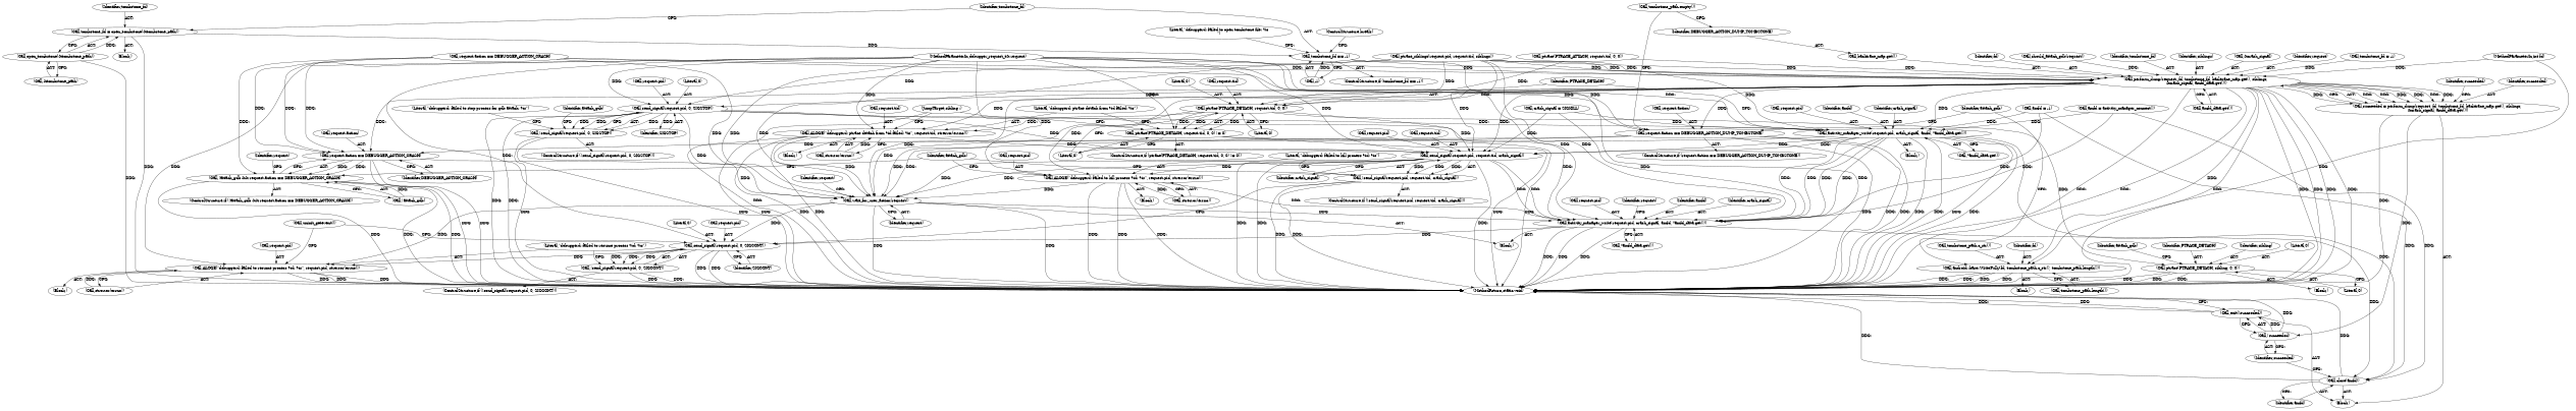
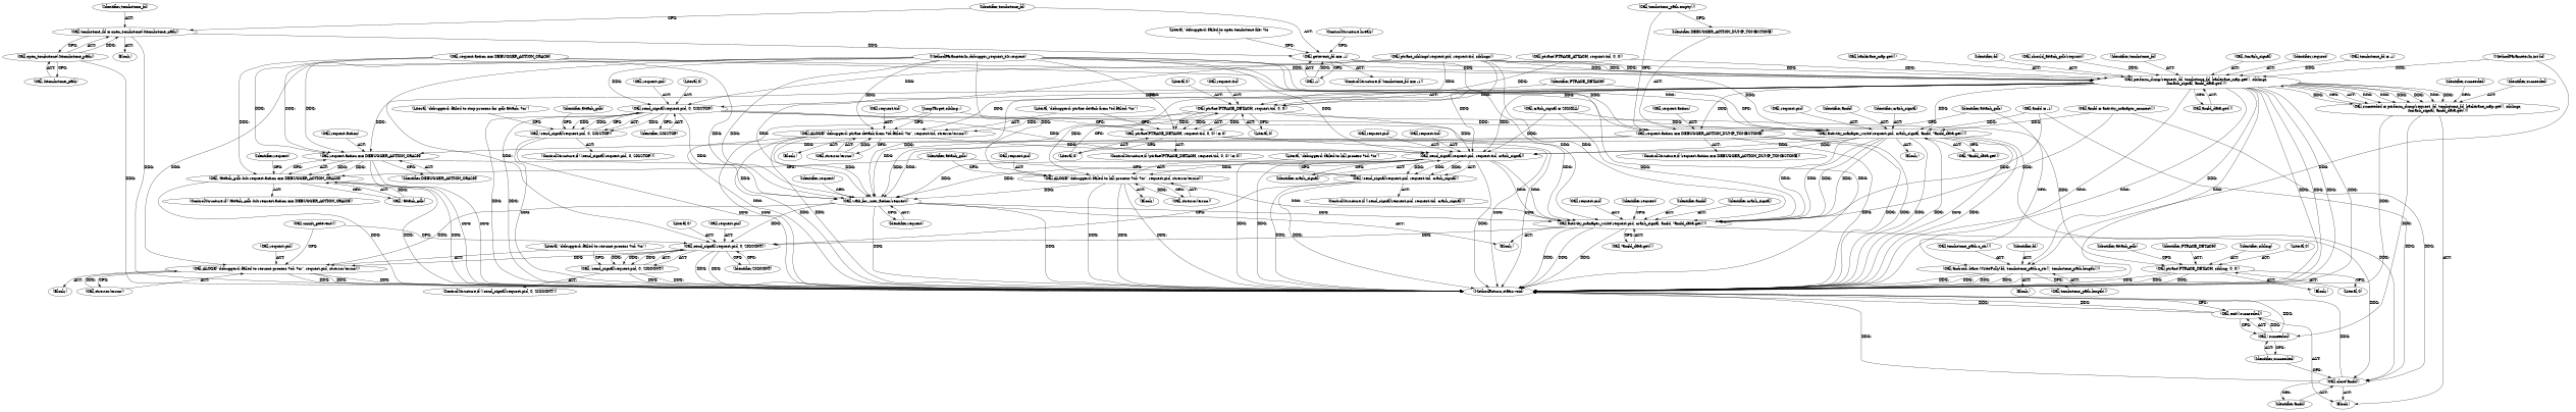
  digraph {
    n1 [label="(Call,tombstone_fd = open_tombstone(&tombstone_path))"]
    n2 [label="(Call,open_tombstone(&tombstone_path))"]
-   n3 [label="(Call,tombstone_fd == -1)"]
+   n3 [label="(Call,getevent_fd == -1)"]
    n4 [label="(Block,)"]
    n5 [label="(MethodReturn,static void)"]
    n6 [label="(Call,&tombstone_path)"]
    n7 [label="(Call,perform_dump(request, fd, tombstone_fd, backtrace_map.get(), siblings,\n &crash_signal, amfd_data.get()))"]
    n8 [label="(ControlStructure,if (tombstone_fd == -1))"]
    n9 [label="(Call,-1)"]
    n10 [label="(Call,exit(!succeeded))"]
    n11 [label="(Call,succeeded = perform_dump(request, fd, tombstone_fd, backtrace_map.get(), siblings,\n &crash_signal, amfd_data.get()))"]
    n12 [label="(Call,request.action == DEBUGGER_ACTION_DUMP_TOMBSTONE)"]
    n13 [label="(Call,request.action == DEBUGGER_ACTION_CRASH)"]
    n14 [label="(Call,wait_for_user_action(request))"]
    n15 [label="(Call,android::base::WriteFully(fd, tombstone_path.c_str(), tombstone_path.length()))"]
    n16 [label="(Call,send_signal(request.pid, 0, SIGSTOP))"]
    n17 [label="(Call,activity_manager_write(request.pid, crash_signal, amfd, *amfd_data.get()))"]
    n18 [label="(Call,send_signal(request.pid, request.tid, crash_signal))"]
    n19 [label="(Call,ALOGE(\"debuggerd: failed to kill process %d: %s\", request.pid, strerror(errno)))"]
    n20 [label="(Call,ptrace(PTRACE_DETACH, request.tid, 0, 0))"]
    n21 [label="(Call,ALOGE(\"debuggerd: ptrace detach from %d failed: %s\", request.tid, strerror(errno)))"]
    n22 [label="(Call,amfd_data.get())"]
    n23 [label="(Call,!succeeded)"]
    n24 [label="(Block,)"]
    n25 [label="(ControlStructure,if (request.action == DEBUGGER_ACTION_DUMP_TOMBSTONE))"]
    n26 [label="(Call,!attach_gdb && request.action == DEBUGGER_ACTION_CRASH)"]
    n27 [label="(Identifier,DEBUGGER_ACTION_CRASH)"]
    n28 [label="(Call,activity_manager_write(request.pid, crash_signal, amfd, *amfd_data.get()))"]
    n29 [label="(Call,send_signal(request.pid, 0, SIGCONT))"]
    n30 [label="(Call,ALOGE(\"debuggerd: failed to resume process %d: %s\", request.pid, strerror(errno)))"]
    n31 [label="(Identifier,request)"]
    n32 [label="(Block,)"]
    n33 [label="(Block,)"]
    n34 [label="(Call,tombstone_path.length())"]
    n35 [label="(Call,!send_signal(request.pid, 0, SIGSTOP))"]
    n36 [label="(Identifier,SIGSTOP)"]
    n37 [label="(Call,close(amfd))"]
    n38 [label="(Block,)"]
    n39 [label="(Call,*amfd_data.get())"]
    n40 [label="(Call,!send_signal(request.pid, request.tid, crash_signal))"]
    n41 [label="(Identifier,crash_signal)"]
    n42 [label="(Block,)"]
    n43 [label="(Call,strerror(errno))"]
    n44 [label="(Call,ptrace(PTRACE_DETACH, request.tid, 0, 0) != 0)"]
    n45 [label="(Call,ptrace(PTRACE_DETACH, sibling, 0, 0))"]
    n46 [label="(Literal,0)"]
    n47 [label="(Block,)"]
    n48 [label="(Call,strerror(errno))"]
    n49 [label="(Identifier,succeeded)"]
    n50 [label="(Identifier,DEBUGGER_ACTION_DUMP_TOMBSTONE)"]
    n51 [label="(ControlStructure,if (!attach_gdb && request.action == DEBUGGER_ACTION_CRASH))"]
    n52 [label="(Call,!attach_gdb)"]
    n53 [label="(Call,*amfd_data.get())"]
    n54 [label="(Call,!send_signal(request.pid, 0, SIGCONT))"]
    n55 [label="(Identifier,SIGCONT)"]
    n56 [label="(Call,strerror(errno))"]
    n57 [label="(Block,)"]
    n58 [label="(Identifier,amfd)"]
    n59 [label="(ControlStructure,if (!send_signal(request.pid, 0, SIGCONT)))"]
    n60 [label="(ControlStructure,if (!send_signal(request.pid, 0, SIGSTOP)))"]
    n61 [label="(ControlStructure,if (!send_signal(request.pid, request.tid, crash_signal)))"]
    n62 [label="(Literal,0)"]
    n63 [label="(ControlStructure,if (ptrace(PTRACE_DETACH, request.tid, 0, 0) != 0))"]
    n64 [label="(Literal,0)"]
    n65 [label="(Block,)"]
    n66 [label="(Call,crash_signal = SIGKILL)"]
    n67 [label="(Literal,\"debuggerd: failed to open tombstone file: %s\n\")"]
    n68 [label="(Identifier,amfd)"]
    n69 [label="(Call,should_attach_gdb(request))"]
    n70 [label="(Identifier,amfd)"]
    n71 [label="(Identifier,request)"]
    n72 [label="(Literal,\"debuggerd: ptrace detach from %d failed: %s\")"]
    n73 [label="(Identifier,succeeded)"]
    n74 [label="(Literal,\"debuggerd: failed to stop process for gdb attach: %s\")"]
    n75 [label="(Identifier,attach_gdb)"]
    n76 [label="(Literal,0)"]
    n77 [label="(Call,tombstone_fd = -1)"]
    n78 [label="(Call,request.pid)"]
    n79 [label="(Identifier,crash_signal)"]
    n80 [label="(Call,request.pid)"]
    n81 [label="(Call,request.action)"]
    n82 [label="(Identifier,fd)"]
    n83 [label="(Identifier,tombstone_fd)"]
    n84 [label="(Call,uninit_getevent())"]
    n85 [label="(Identifier,attach_gdb)"]
    n86 [label="(Literal,0)"]
    n87 [label="(Call,ptrace(PTRACE_ATTACH, request.tid, 0, 0))"]
    n88 [label="(Literal,0)"]
    n89 [label="(Call,request.pid)"]
    n90 [label="(Identifier,PTRACE_DETACH)"]
    n91 [label="(Call,request.pid)"]
    n92 [label="(Identifier,request)"]
    n93 [label="(Identifier,crash_signal)"]
    n94 [label="(Call,request.tid)"]
    n95 [label="(Literal,\"debuggerd: failed to kill process %d: %s\")"]
    n96 [label="(Call,request.pid)"]
    n97 [label="(ControlStructure,break;)"]
    n98 [label="(Call,backtrace_map.get())"]
    n99 [label="(Identifier,attach_gdb)"]
    n100 [label="(Identifier,tombstone_fd)"]
    n101 [label="(Call,request.pid)"]
    n102 [label="(Call,request.pid)"]
    n103 [label="(Call,request.tid)"]
    n104 [label="(Call,request.tid)"]
    n105 [label="(Call,amfd = -1)"]
    n106 [label="(Identifier,succeeded)"]
    n107 [label="(Call,tombstone_path.c_str())"]
    n108 [label="(Identifier,fd)"]
-   n109 [label="(Identifier,siblings)"]
    n110 [label="(Call,request.action)"]
    n111 [label="(Call,request.action == DEBUGGER_ACTION_CRASH)"]
    n112 [label="(Call,ptrace_siblings(request.pid, request.tid, siblings))"]
    n113 [label="(Identifier,sibling)"]
    n114 [label="(Call,&crash_signal)"]
    n115 [label="(JumpTarget,sibling :)"]
    n116 [label="(MethodParameterIn,debugger_request_t& request)"]
    n117 [label="(Call,amfd = activity_manager_connect())"]
    n118 [label="(Call,tombstone_path.empty())"]
    n119 [label="(Identifier,request)"]
    n120 [label="(MethodParameterIn,int fd)"]
    n121 [label="(Identifier,tombstone_fd)"]
    n122 [label="(Literal,0)"]
    n123 [label="(Identifier,request)"]
    n124 [label="(Identifier,PTRACE_DETACH)"]
    n125 [label="(Identifier,attach_gdb)"]
    n126 [label="(Literal,\"debuggerd: failed to resume process %d: %s\")"]
    n1 -> n2 [label="CFG: "]
    n1 -> n3 [label="DDG: "]
    n1 -> n4 [label="AST: "]
    n1 -> n5 [label="DDG: "]
    n2 -> n1 [label="AST: "]
    n2 -> n1 [label="DDG: "]
    n2 -> n5 [label="DDG: "]
    n2 -> n6 [label="CFG: "]
    n3 -> n5 [label="DDG: "]
    n3 -> n7 [label="DDG: "]
    n3 -> n8 [label="AST: "]
    n3 -> n9 [label="CFG: "]
    n5 -> n10 [label="CFG: "]
    n6 -> n2 [label="AST: "]
    n7 -> n5 [label="DDG: "]
    n7 -> n5 [label="DDG: "]
    n7 -> n5 [label="DDG: "]
    n7 -> n5 [label="DDG: "]
    n7 -> n5 [label="DDG: "]
    n7 -> n5 [label="DDG: "]
    n7 -> n5 [label="DDG: "]
    n7 -> n11 [label="AST: "]
    n7 -> n11 [label="DDG: "]
    n7 -> n11 [label="DDG: "]
    n7 -> n11 [label="DDG: "]
    n7 -> n11 [label="DDG: "]
    n7 -> n11 [label="DDG: "]
    n7 -> n11 [label="DDG: "]
    n7 -> n11 [label="DDG: "]
    n7 -> n12 [label="DDG: "]
    n7 -> n13 [label="DDG: "]
    n7 -> n14 [label="DDG: "]
    n7 -> n15 [label="DDG: "]
    n7 -> n16 [label="DDG: "]
    n7 -> n17 [label="DDG: "]
    n7 -> n18 [label="DDG: "]
    n7 -> n19 [label="DDG: "]
    n7 -> n20 [label="DDG: "]
    n7 -> n21 [label="DDG: "]
    n7 -> n22 [label="CFG: "]
    n9 -> n3 [label="AST: "]
    n9 -> n3 [label="DDG: "]
    n10 -> n5 [label="DDG: "]
    n10 -> n5 [label="DDG: "]
    n10 -> n23 [label="CFG: "]
    n10 -> n24 [label="AST: "]
    n11 -> n5 [label="DDG: "]
    n11 -> n7 [label="CFG: "]
    n11 -> n23 [label="DDG: "]
    n11 -> n24 [label="AST: "]
    n12 -> n5 [label="DDG: "]
    n12 -> n5 [label="DDG: "]
    n12 -> n5 [label="DDG: "]
    n12 -> n13 [label="DDG: "]
    n12 -> n14 [label="DDG: "]
    n12 -> n25 [label="AST: "]
    n13 -> n5 [label="DDG: "]
    n13 -> n5 [label="DDG: "]
    n13 -> n14 [label="DDG: "]
    n13 -> n26 [label="AST: "]
    n13 -> n26 [label="DDG: "]
    n13 -> n26 [label="DDG: "]
    n13 -> n27 [label="CFG: "]
    n14 -> n5 [label="DDG: "]
    n14 -> n5 [label="DDG: "]
    n14 -> n28 [label="DDG: "]
    n14 -> n29 [label="DDG: "]
    n14 -> n30 [label="DDG: "]
    n14 -> n31 [label="CFG: "]
    n14 -> n32 [label="AST: "]
    n15 -> n5 [label="DDG: "]
    n15 -> n5 [label="DDG: "]
    n15 -> n5 [label="DDG: "]
    n15 -> n5 [label="DDG: "]
    n15 -> n33 [label="AST: "]
    n15 -> n34 [label="CFG: "]
    n16 -> n5 [label="DDG: "]
    n16 -> n5 [label="DDG: "]
    n16 -> n14 [label="DDG: "]
    n16 -> n17 [label="DDG: "]
    n16 -> n18 [label="DDG: "]
    n16 -> n28 [label="DDG: "]
    n16 -> n35 [label="AST: "]
    n16 -> n35 [label="DDG: "]
    n16 -> n35 [label="DDG: "]
    n16 -> n35 [label="DDG: "]
-   n16 -> n36 [label="DDG: "]
+   n16 -> n36 [label="CFG: "]
    n17 -> n5 [label="DDG: "]
    n17 -> n5 [label="DDG: "]
    n17 -> n5 [label="DDG: "]
    n17 -> n5 [label="DDG: "]
    n17 -> n14 [label="DDG: "]
    n17 -> n18 [label="DDG: "]
    n17 -> n18 [label="DDG: "]
    n17 -> n28 [label="DDG: "]
    n17 -> n28 [label="DDG: "]
    n17 -> n28 [label="DDG: "]
    n17 -> n28 [label="DDG: "]
    n17 -> n37 [label="DDG: "]
    n17 -> n38 [label="AST: "]
    n17 -> n39 [label="CFG: "]
    n18 -> n5 [label="DDG: "]
    n18 -> n5 [label="DDG: "]
    n18 -> n5 [label="DDG: "]
    n18 -> n14 [label="DDG: "]
    n18 -> n14 [label="DDG: "]
    n18 -> n19 [label="DDG: "]
    n18 -> n28 [label="DDG: "]
    n18 -> n28 [label="DDG: "]
    n18 -> n40 [label="AST: "]
    n18 -> n40 [label="DDG: "]
    n18 -> n40 [label="DDG: "]
    n18 -> n40 [label="DDG: "]
    n18 -> n41 [label="CFG: "]
    n19 -> n5 [label="DDG: "]
    n19 -> n5 [label="DDG: "]
    n19 -> n5 [label="DDG: "]
    n19 -> n14 [label="DDG: "]
    n19 -> n28 [label="DDG: "]
    n19 -> n42 [label="AST: "]
    n19 -> n43 [label="CFG: "]
    n20 -> n14 [label="DDG: "]
    n20 -> n18 [label="DDG: "]
    n20 -> n21 [label="DDG: "]
    n20 -> n44 [label="AST: "]
    n20 -> n44 [label="DDG: "]
    n20 -> n44 [label="DDG: "]
    n20 -> n44 [label="DDG: "]
    n20 -> n45 [label="DDG: "]
    n20 -> n46 [label="CFG: "]
    n21 -> n5 [label="DDG: "]
    n21 -> n5 [label="DDG: "]
    n21 -> n5 [label="DDG: "]
    n21 -> n14 [label="DDG: "]
    n21 -> n18 [label="DDG: "]
    n21 -> n47 [label="AST: "]
    n21 -> n48 [label="CFG: "]
    n22 -> n7 [label="AST: "]
    n23 -> n5 [label="DDG: "]
    n23 -> n10 [label="AST: "]
    n23 -> n10 [label="DDG: "]
    n23 -> n49 [label="CFG: "]
    n26 -> n5 [label="DDG: "]
    n26 -> n5 [label="DDG: "]
    n26 -> n5 [label="DDG: "]
    n26 -> n13 [label="CFG: "]
    n26 -> n51 [label="AST: "]
    n26 -> n52 [label="CFG: "]
    n27 -> n13 [label="AST: "]
    n28 -> n5 [label="DDG: "]
    n28 -> n5 [label="DDG: "]
    n28 -> n5 [label="DDG: "]
    n28 -> n29 [label="DDG: "]
    n28 -> n32 [label="AST: "]
    n28 -> n37 [label="DDG: "]
    n28 -> n53 [label="CFG: "]
    n29 -> n5 [label="DDG: "]
    n29 -> n5 [label="DDG: "]
    n29 -> n30 [label="DDG: "]
    n29 -> n54 [label="AST: "]
    n29 -> n54 [label="DDG: "]
    n29 -> n54 [label="DDG: "]
    n29 -> n54 [label="DDG: "]
    n29 -> n55 [label="CFG: "]
    n30 -> n5 [label="DDG: "]
    n30 -> n5 [label="DDG: "]
    n30 -> n5 [label="DDG: "]
    n30 -> n56 [label="CFG: "]
    n30 -> n57 [label="AST: "]
    n31 -> n14 [label="AST: "]
    n34 -> n15 [label="AST: "]
    n35 -> n5 [label="DDG: "]
    n35 -> n5 [label="DDG: "]
    n35 -> n16 [label="CFG: "]
    n35 -> n60 [label="AST: "]
    n36 -> n16 [label="AST: "]
    n37 -> n5 [label="DDG: "]
    n37 -> n5 [label="DDG: "]
    n37 -> n24 [label="AST: "]
    n37 -> n58 [label="CFG: "]
    n39 -> n17 [label="AST: "]
    n40 -> n5 [label="DDG: "]
    n40 -> n5 [label="DDG: "]
    n40 -> n29 [label="CFG: "]
    n40 -> n61 [label="AST: "]
    n41 -> n18 [label="AST: "]
    n43 -> n19 [label="AST: "]
    n43 -> n19 [label="DDG: "]
    n44 -> n5 [label="DDG: "]
    n44 -> n5 [label="DDG: "]
    n44 -> n62 [label="CFG: "]
    n44 -> n63 [label="AST: "]
    n45 -> n5 [label="DDG: "]
    n45 -> n5 [label="DDG: "]
    n45 -> n5 [label="DDG: "]
    n45 -> n64 [label="CFG: "]
    n45 -> n65 [label="AST: "]
    n46 -> n20 [label="AST: "]
    n48 -> n21 [label="AST: "]
    n48 -> n21 [label="DDG: "]
    n49 -> n23 [label="AST: "]
    n49 -> n37 [label="CFG: "]
-   n50 -> n98 [label="AST: "]
+   n50 -> n12 [label="AST: "]
    n52 -> n26 [label="AST: "]
    n52 -> n26 [label="DDG: "]
    n53 -> n28 [label="AST: "]
    n54 -> n5 [label="DDG: "]
    n54 -> n5 [label="DDG: "]
    n54 -> n29 [label="AST: "]
    n54 -> n59 [label="AST: "]
-   n55 -> n29 [label="AST: "]
+   n55 -> n29 [label="CFG: "]
    n56 -> n30 [label="AST: "]
    n56 -> n30 [label="DDG: "]
    n58 -> n37 [label="AST: "]
    n62 -> n20 [label="CFG: "]
    n62 -> n44 [label="AST: "]
    n64 -> n45 [label="AST: "]
    n66 -> n17 [label="DDG: "]
    n66 -> n18 [label="DDG: "]
    n66 -> n28 [label="DDG: "]
    n67 -> n3 [label="CFG: "]
    n68 -> n17 [label="AST: "]
    n69 -> n7 [label="DDG: "]
    n70 -> n28 [label="AST: "]
    n71 -> n7 [label="AST: "]
    n72 -> n21 [label="AST: "]
    n72 -> n44 [label="CFG: "]
    n73 -> n11 [label="CFG: "]
    n74 -> n35 [label="CFG: "]
    n75 -> n12 [label="CFG: "]
    n75 -> n15 [label="CFG: "]
    n76 -> n20 [label="AST: "]
    n77 -> n7 [label="DDG: "]
    n78 -> n19 [label="AST: "]
    n79 -> n28 [label="AST: "]
    n80 -> n18 [label="AST: "]
    n81 -> n13 [label="AST: "]
    n82 -> n7 [label="AST: "]
    n83 -> n1 [label="CFG: "]
    n83 -> n3 [label="AST: "]
    n84 -> n29 [label="CFG: "]
    n84 -> n30 [label="CFG: "]
    n85 -> n45 [label="CFG: "]
    n86 -> n29 [label="AST: "]
    n87 -> n7 [label="DDG: "]
    n87 -> n20 [label="DDG: "]
    n88 -> n16 [label="AST: "]
    n89 -> n28 [label="AST: "]
    n90 -> n45 [label="AST: "]
    n91 -> n30 [label="AST: "]
    n92 -> n28 [label="CFG: "]
    n93 -> n17 [label="AST: "]
    n94 -> n18 [label="AST: "]
    n95 -> n19 [label="AST: "]
    n95 -> n40 [label="CFG: "]
    n96 -> n29 [label="AST: "]
    n97 -> n3 [label="CFG: "]
    n98 -> n7 [label="AST: "]
    n99 -> n35 [label="CFG: "]
    n100 -> n7 [label="AST: "]
    n101 -> n16 [label="AST: "]
    n102 -> n17 [label="AST: "]
    n103 -> n21 [label="AST: "]
    n104 -> n20 [label="AST: "]
    n105 -> n17 [label="DDG: "]
    n105 -> n28 [label="DDG: "]
    n105 -> n37 [label="DDG: "]
    n106 -> n11 [label="AST: "]
    n107 -> n15 [label="AST: "]
    n108 -> n15 [label="AST: "]
-   n109 -> n7 [label="AST: "]
    n110 -> n12 [label="AST: "]
    n111 -> n7 [label="DDG: "]
    n111 -> n12 [label="DDG: "]
    n111 -> n13 [label="DDG: "]
    n111 -> n13 [label="DDG: "]
    n111 -> n14 [label="DDG: "]
    n111 -> n26 [label="DDG: "]
    n112 -> n7 [label="DDG: "]
    n112 -> n7 [label="DDG: "]
    n112 -> n7 [label="DDG: "]
    n112 -> n14 [label="DDG: "]
    n112 -> n16 [label="DDG: "]
    n112 -> n17 [label="DDG: "]
    n112 -> n18 [label="DDG: "]
    n112 -> n20 [label="DDG: "]
    n112 -> n28 [label="DDG: "]
    n113 -> n45 [label="AST: "]
    n114 -> n7 [label="AST: "]
    n115 -> n5 [label="DDG: "]
    n115 -> n21 [label="CFG: "]
    n115 -> n44 [label="CFG: "]
    n116 -> n7 [label="DDG: "]
    n116 -> n12 [label="DDG: "]
    n116 -> n13 [label="DDG: "]
    n116 -> n14 [label="DDG: "]
    n116 -> n16 [label="DDG: "]
    n116 -> n17 [label="DDG: "]
    n116 -> n18 [label="DDG: "]
    n116 -> n19 [label="DDG: "]
    n116 -> n21 [label="DDG: "]
    n116 -> n28 [label="DDG: "]
    n116 -> n29 [label="DDG: "]
    n116 -> n30 [label="DDG: "]
    n116 -> n44 [label="DDG: "]
    n117 -> n17 [label="DDG: "]
    n117 -> n28 [label="DDG: "]
    n117 -> n37 [label="DDG: "]
    n118 -> n12 [label="CFG: "]
    n118 -> n50 [label="CFG: "]
    n119 -> n26 [label="CFG: "]
    n120 -> n7 [label="DDG: "]
    n120 -> n15 [label="DDG: "]
    n121 -> n1 [label="AST: "]
    n122 -> n45 [label="AST: "]
    n123 -> n14 [label="CFG: "]
    n124 -> n17 [label="CFG: "]
    n124 -> n20 [label="AST: "]
    n125 -> n19 [label="CFG: "]
    n125 -> n26 [label="CFG: "]
    n125 -> n40 [label="CFG: "]
    n126 -> n30 [label="AST: "]
    n126 -> n54 [label="CFG: "]
  }
